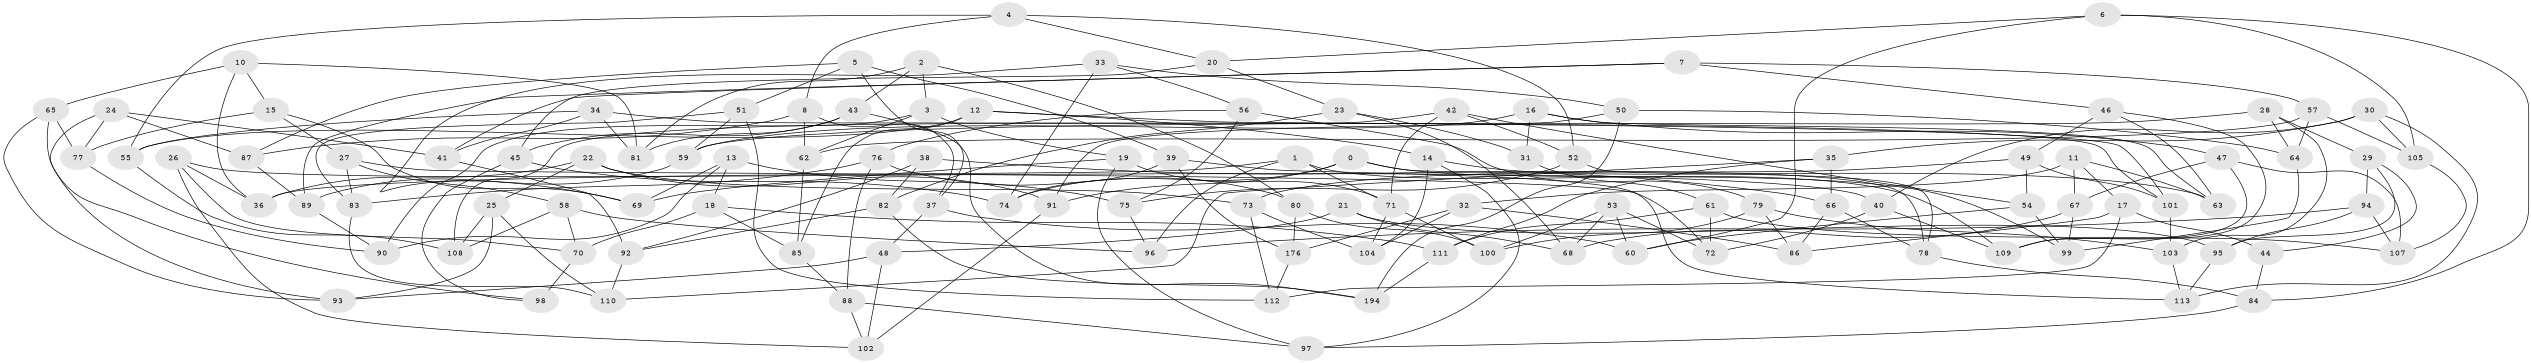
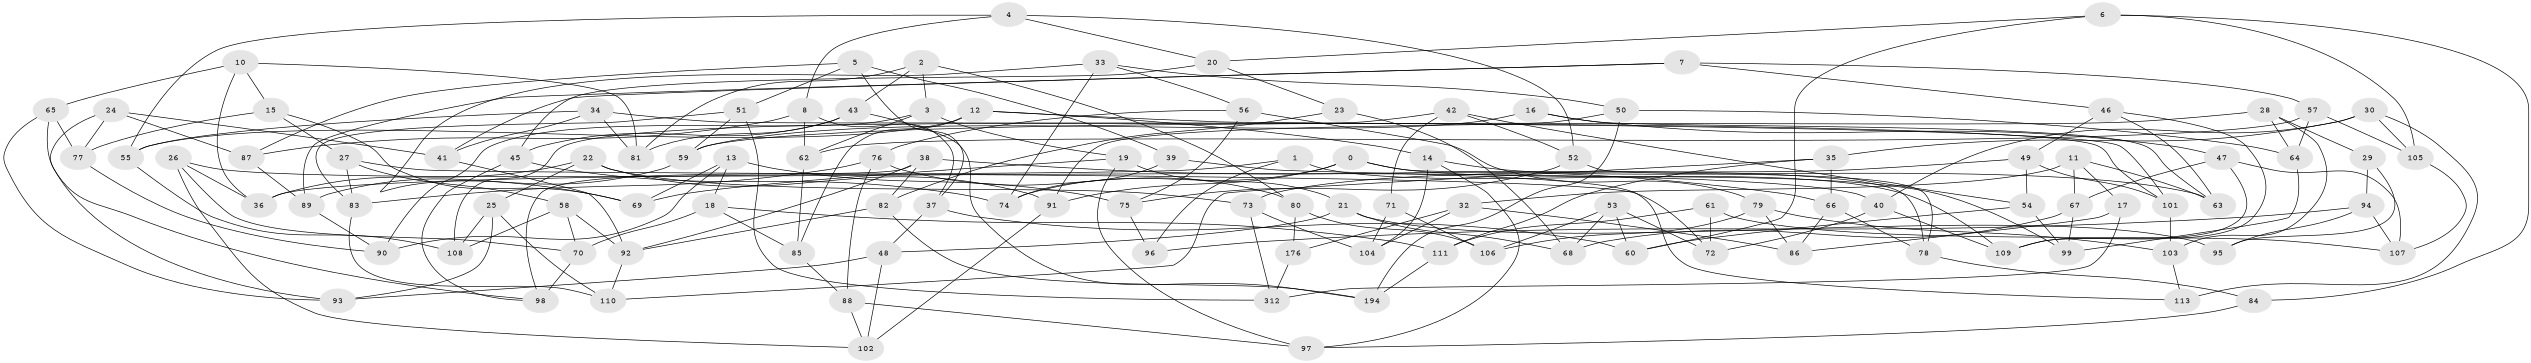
  graph {
    fontname="Courier Prime"
    node [color=gray90 fontname="Courier Prime" style=filled]
    edge [fontname="Courier Prime"]
    1
    36
    71
    96
    109
    104
-   100
+   100 [label=106]
    2
    3
    43
    80
    81
    19
    62
    90
    45
    n17 [label=194]
    n18 [label=176]
    69
    97
    21
    85
    4
    8
    20
    52
    55
    37
    87
    23
    78
    75
    108
    5
    39
    51
    60
    48
    74
    113
    59
-   112
+   112 [label=312]
    83
    89
    6
    84
    105
    107
    7
    41
    46
    57
    92
    63
    49
    64
    n57 [label=0]
    91
    99
    102
    10
    15
    65
    27
    77
    93
    98
    11
    17
    32
    67
-   44
    86
    68
    12
    14
    101
    88
    103
    13
    18
    70
    111
    58
    72
    16
-   31
    47
    61
    95
    82
    22
    25
    73
    110
    24
    26
    40
    28
    29
    94
    30
    35
    66
    33
    50
    56
    76
    79
    34
    38
    42
    54
    53
    1 -- 36
-   1 -- 71
    1 -- 96
    1 -- 109
    71 -- 104
    71 -- 100
    2 -- 3
    2 -- 43
    2 -- 80
    2 -- 81
    3 -- 19
    3 -- 62
    3 -- 90
    43 -- 81
    43 -- 45
    43 -- n17
    80 -- 100
    80 -- n18
    19 -- 69
    19 -- 97
-   19 -- 71
+   19 -- 21
    62 -- 85
    45 -- 74
    45 -- 98
    n18 -- 112
    21 -- 48
    21 -- 68
    21 -- 95
    85 -- 88
    4 -- 8
    4 -- 20
    4 -- 52
    4 -- 55
    8 -- 62
    8 -- 37
    8 -- 87
    20 -- 45
    20 -- 23
    52 -- 78
    52 -- 75
    55 -- 108
    37 -- 60
    37 -- 48
    87 -- 89
    23 -- 68
-   23 -- 31
    23 -- 82
    78 -- 84
    75 -- 96
    5 -- 37
    5 -- 87
    5 -- 39
    5 -- 51
-   39 -- n18
    39 -- 74
    39 -- 113
    51 -- 59
    51 -- 112
    51 -- 83
    48 -- 102
    48 -- 93
    59 -- 89
    83 -- 110
    89 -- 90
    6 -- 20
    6 -- 60
    6 -- 84
    6 -- 105
    84 -- 97
    105 -- 107
    7 -- 89
    7 -- 41
    7 -- 46
    7 -- 57
    41 -- 92
    46 -- 109
    46 -- 63
    46 -- 49
    57 -- 62
    57 -- 105
    57 -- 64
    92 -- 110
    49 -- 101
    49 -- 73
    49 -- 54
    64 -- 99
    n57 -- 78
    n57 -- 74
    n57 -- 91
    n57 -- 99
    91 -- 102
    10 -- 36
    10 -- 81
    10 -- 15
    10 -- 65
    15 -- 69
    15 -- 27
    15 -- 77
    65 -- 77
    65 -- 93
    65 -- 98
    27 -- 83
    27 -- 58
    27 -- 72
    77 -- 90
    11 -- 63
    11 -- 17
    11 -- 32
    11 -- 67
    17 -- 112
-   17 -- 44
    17 -- 86
    32 -- 104
    32 -- n18
    32 -- 86
    67 -- 99
    67 -- 68
-   44 -- 84
    12 -- 85
    12 -- 55
    12 -- 14
    12 -- 101
    14 -- 104
    14 -- 97
    14 -- 63
    101 -- 103
    88 -- 97
    88 -- 102
    103 -- 113
    13 -- 90
    13 -- 69
    13 -- 75
    13 -- 18
    18 -- 85
    18 -- 70
    18 -- 111
    70 -- 98
    111 -- n17
-   58 -- 96
+   58 -- 92
    58 -- 108
    58 -- 70
    16 -- 59
    16 -- 63
-   16 -- 31
    16 -- 47
-   31 -- 61
    47 -- 109
    47 -- 107
    47 -- 67
    61 -- 107
    61 -- 111
    61 -- 72
-   95 -- 113
    82 -- n17
    82 -- 92
    22 -- 36
    22 -- 91
    22 -- 25
    22 -- 73
    25 -- 108
    25 -- 93
    25 -- 110
    73 -- 104
    73 -- 112
    24 -- 87
    24 -- 41
    24 -- 77
    24 -- 93
    26 -- 36
    26 -- 102
    26 -- 70
    26 -- 40
    40 -- 109
    40 -- 72
    28 -- 59
    28 -- 64
    28 -- 103
    28 -- 29
-   29 -- 44
    29 -- 95
    29 -- 94
    94 -- 96
    94 -- 107
    94 -- 95
    30 -- 113
    30 -- 105
    30 -- 40
    30 -- 35
    35 -- 111
    35 -- 110
    35 -- 66
    66 -- 78
    66 -- 86
    33 -- 69
    33 -- 74
    33 -- 50
    33 -- 56
    50 -- n17
    50 -- 64
    50 -- 91
    56 -- 75
    56 -- 76
    56 -- 79
    76 -- 80
    76 -- 83
    76 -- 88
    79 -- 100
    79 -- 86
    79 -- 103
    34 -- 81
    34 -- 55
    34 -- 41
    34 -- 101
    38 -- 92
+   38 -- 98
    38 -- 82
    38 -- 66
    42 -- 71
    42 -- 52
    42 -- 108
    42 -- 54
    54 -- 60
    54 -- 99
    53 -- 100
    53 -- 60
    53 -- 68
    53 -- 72
  }
